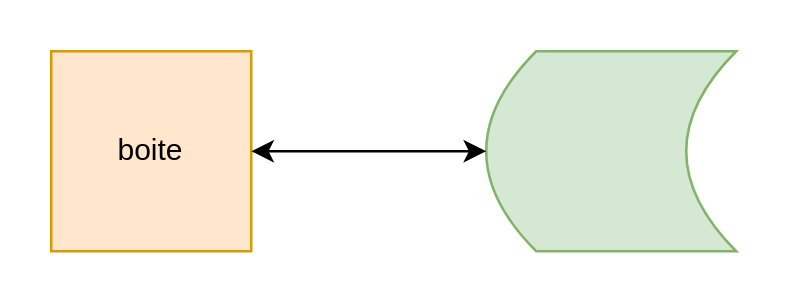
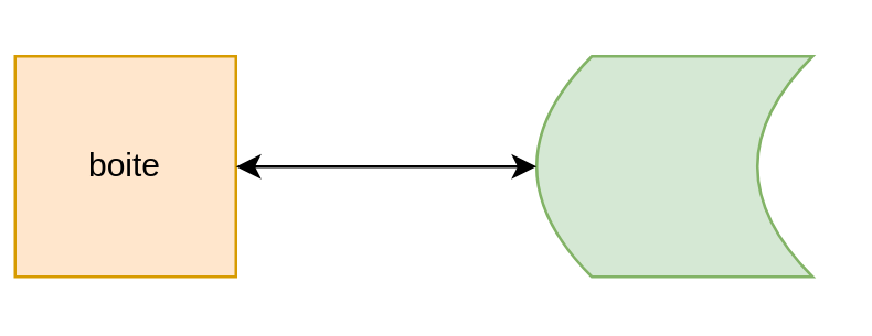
  <mxCell id="0" />
  <mxCell id="1" parent="0" />
- <mxCell id="2" value="boite" style="whiteSpace=wrap;html=1;aspect=fixed;fillColor=#ffe6cc;strokeColor=#d79b00;" vertex="1" parent="1"><mxGeometry x="20" y="20" width="80" height="80" as="geometry" /></mxCell>
+ <mxCell id="2" value="boite" style="whiteSpace=wrap;html=1;aspect=fixed;fillColor=#ffe6cc;strokeColor=#d79b00;" vertex="1" parent="1"><mxGeometry x="5" y="20" width="80" height="80" as="geometry" /></mxCell>
  <mxCell id="3" value="" style="shape=dataStorage;whiteSpace=wrap;html=1;fixedSize=1;fillColor=#d5e8d4;strokeColor=#82b366;" vertex="1" parent="1"><mxGeometry x="194" y="20" width="100" height="80" as="geometry" /></mxCell>
  <mxCell id="4" value="" style="endArrow=classic;startArrow=classic;html=1;entryX=0;entryY=0.5;entryDx=0;entryDy=0;" edge="1" parent="1" source="2" target="3"><mxGeometry width="50" height="50" relative="1" as="geometry"><mxPoint x="190" y="370" as="sourcePoint" /><mxPoint x="240" y="320" as="targetPoint" /></mxGeometry></mxCell>
